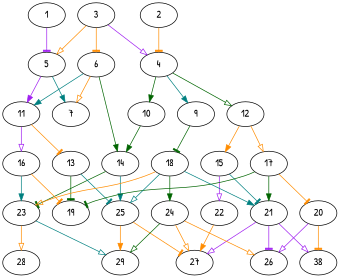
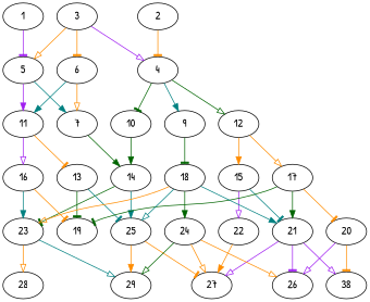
  digraph {
    fontname="Patrick Hand"
    node [alpha=0.01 fontname="Patrick Hand"]
    edge [arrowhead=onormal color=darkorange fontname="Patrick Hand"]
    1 [alpha=0.15 expect_size=16518144]
    5 [alpha=0.06 expect_size=32390144]
    7 [expect_size=22005760]
    11 [expect_size=38614016]
    14 [alpha=0.09 expect_size=36035584]
    13 [alpha=0.03 expect_size=10703872]
    16 [alpha=0.19 expect_size=51805184]
    2 [alpha=0.13 expect_size=38164480]
    4 [expect_size=29606912]
    10 [alpha=0.06 expect_size=9822208]
    12 [alpha=0.13 expect_size=27859968]
    9 [alpha=0.08 expect_size=17132544]
    15 [alpha=0.04 expect_size=38537216]
    17 [alpha=0.12 expect_size=14642176]
    3 [alpha=0.11 expect_size=40862720]
    6 [alpha=0.04 expect_size=51171328]
    18 [alpha=0.13 expect_size=17595392]
    25 [alpha=0.18 expect_size=25178112]
    23 [alpha=0.11 expect_size=45153280]
    21 [alpha=0.12 expect_size=12802048]
    22 [alpha=0.14 expect_size=15640576]
    19 [alpha=0.20 expect_size=26924032]
    20 [alpha=0.03 expect_size=45312000]
    24 [alpha=0.19 expect_size=51881984]
    27 [alpha=0.03 expect_size=33220608]
    29 [alpha=0.05 expect_size=46386176]
    28 [expect_size=15220736]
    26 [alpha=0.17 expect_size=34598912]
    n29 [alpha=0.11 expect_size=45884416 label=38]
    1 -> 5 [arrowhead=tee color=purple]
    5 -> 7 [arrowhead=normal color=teal]
    5 -> 11 [arrowhead=normal color=purple]
-   6 -> 14 [arrowhead=normal color=darkgreen]
+   7 -> 14 [arrowhead=normal color=darkgreen]
    11 -> 13 [arrowhead=tee]
    11 -> 16 [color=purple]
    14 -> 25 [arrowhead=normal color=teal]
    14 -> 23 [arrowhead=tee color=darkgreen]
    13 -> 25 [arrowhead=tee color=teal]
    13 -> 19 [arrowhead=tee color=darkgreen]
    16 -> 23 [arrowhead=normal color=teal]
    16 -> 19 [arrowhead=tee]
    2 -> 4 [arrowhead=tee]
-   4 -> 10 [arrowhead=normal color=darkgreen]
+   4 -> 10 [arrowhead=tee color=darkgreen]
    4 -> 12 [color=darkgreen]
    4 -> 9 [arrowhead=normal color=teal]
    10 -> 14 [arrowhead=normal color=darkgreen]
    12 -> 15 [arrowhead=normal]
    12 -> 17
    9 -> 18 [arrowhead=tee color=darkgreen]
    15 -> 21 [arrowhead=tee color=teal]
    15 -> 22 [color=purple]
    17 -> 21 [arrowhead=normal color=darkgreen]
    17 -> 19 [arrowhead=tee color=darkgreen]
    17 -> 20 [arrowhead=tee]
    3 -> 5
    3 -> 4 [color=purple]
    3 -> 6 [arrowhead=tee]
    6 -> 7
    6 -> 11 [arrowhead=normal color=teal]
    18 -> 25 [color=teal]
    18 -> 23
    18 -> 21 [arrowhead=normal color=teal]
    18 -> 24 [arrowhead=normal color=darkgreen]
    25 -> 27 [arrowhead=tee]
    25 -> 29 [arrowhead=normal]
    23 -> 29 [color=teal]
    23 -> 28
    21 -> 27 [color=purple]
    21 -> 26 [arrowhead=tee color=purple]
    21 -> n29 [color=purple]
    22 -> 27 [arrowhead=normal]
    20 -> 26 [color=purple]
    20 -> n29 [arrowhead=tee]
    24 -> 27
    24 -> 29 [color=darkgreen]
    24 -> 26
  }
